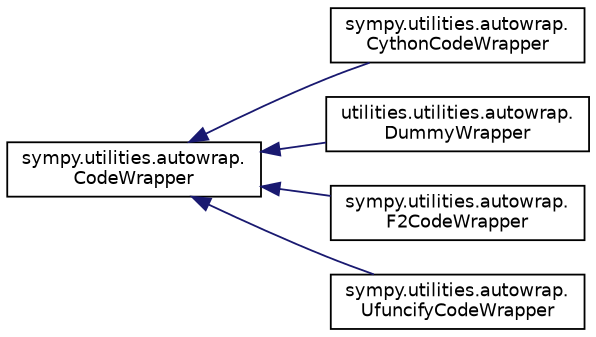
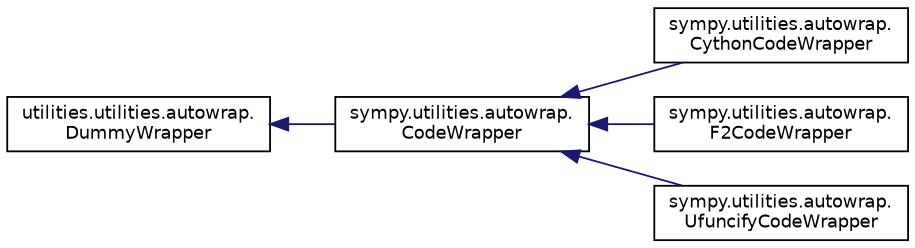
  digraph {
    rankdir=LR
    node [color=black fillcolor=white fontname=Helvetica fontsize=10 shape=record style=filled]
    edge [color=midnightblue dir=back fontname=Helvetica fontsize=10 labelfontname=Helvetica labelfontsize=10 style=solid]
    n1 [height=0.2 label="sympy.utilities.autowrap.\lCodeWrapper" width=0.4]
    n2 [height=0.2 label="sympy.utilities.autowrap.\lCythonCodeWrapper" width=0.4]
    n3 [height=0.2 label="utilities.utilities.autowrap.\lDummyWrapper" width=0.4]
    n4 [height=0.2 label="sympy.utilities.autowrap.\lF2CodeWrapper" width=0.4]
    n5 [height=0.2 label="sympy.utilities.autowrap.\lUfuncifyCodeWrapper" width=0.4]
    n1 -> n2
-   n1 -> n3
+   n3 -> n1
    n1 -> n4
    n1 -> n5
  }
